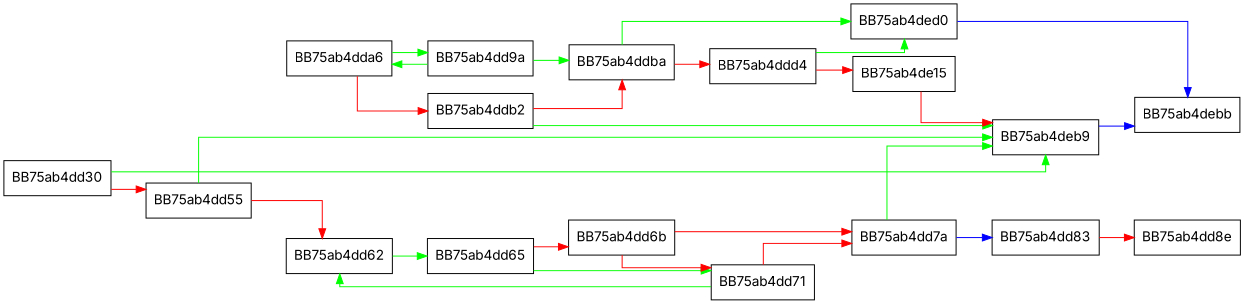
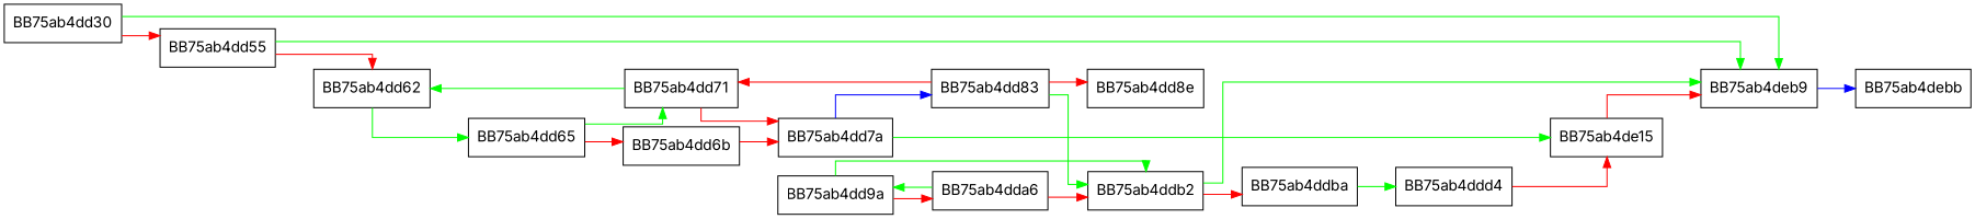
  digraph {
    fontname=Inter
    rankdir=LR
    splines=ortho
    node [fontname=Inter shape=box]
    edge [color=red fontname=Inter]
    BB75ab4dd30
    BB75ab4deb9
    BB75ab4dd55
    BB75ab4debb
    BB75ab4dd62
    BB75ab4dd65
    BB75ab4dd71
    BB75ab4dd6b
    BB75ab4dd7a
    BB75ab4dd83
    BB75ab4ddb2
    BB75ab4dd8e
    BB75ab4ddba
-   BB75ab4ded0
    n15 [label=BB75ab4ddd4]
    BB75ab4dd9a
    BB75ab4dda6
    BB75ab4de15
    BB75ab4dd30 -> BB75ab4deb9 [color=green]
    BB75ab4dd30 -> BB75ab4dd55
    BB75ab4deb9 -> BB75ab4debb [color=blue]
    BB75ab4dd55 -> BB75ab4deb9 [color=green]
    BB75ab4dd55 -> BB75ab4dd62
    BB75ab4dd62 -> BB75ab4dd65 [color=green]
    BB75ab4dd65 -> BB75ab4dd71 [color=green]
    BB75ab4dd65 -> BB75ab4dd6b
    BB75ab4dd71 -> BB75ab4dd62 [color=green]
    BB75ab4dd71 -> BB75ab4dd7a
-   BB75ab4dd6b -> BB75ab4dd71
+   BB75ab4dd83 -> BB75ab4dd71
    BB75ab4dd6b -> BB75ab4dd7a
-   BB75ab4dd7a -> BB75ab4deb9 [color=green]
+   BB75ab4dd7a -> BB75ab4de15 [color=green]
    BB75ab4dd7a -> BB75ab4dd83 [color=blue]
+   BB75ab4dd83 -> BB75ab4ddb2 [color=green]
    BB75ab4dd83 -> BB75ab4dd8e
    BB75ab4ddb2 -> BB75ab4deb9 [color=green]
    BB75ab4ddb2 -> BB75ab4ddba
-   BB75ab4ddba -> BB75ab4ded0 [color=green]
-   BB75ab4ddba -> n15
-   BB75ab4ded0 -> BB75ab4debb [color=blue]
-   n15 -> BB75ab4ded0 [color=green]
+   BB75ab4ddba -> n15 [color=green]
    n15 -> BB75ab4de15
-   BB75ab4dd9a -> BB75ab4ddba [color=green]
-   BB75ab4dd9a -> BB75ab4dda6 [color=green]
+   BB75ab4dd9a -> BB75ab4ddb2 [color=green]
+   BB75ab4dd9a -> BB75ab4dda6
    BB75ab4dda6 -> BB75ab4ddb2
    BB75ab4dda6 -> BB75ab4dd9a [color=green]
    BB75ab4de15 -> BB75ab4deb9
  }
